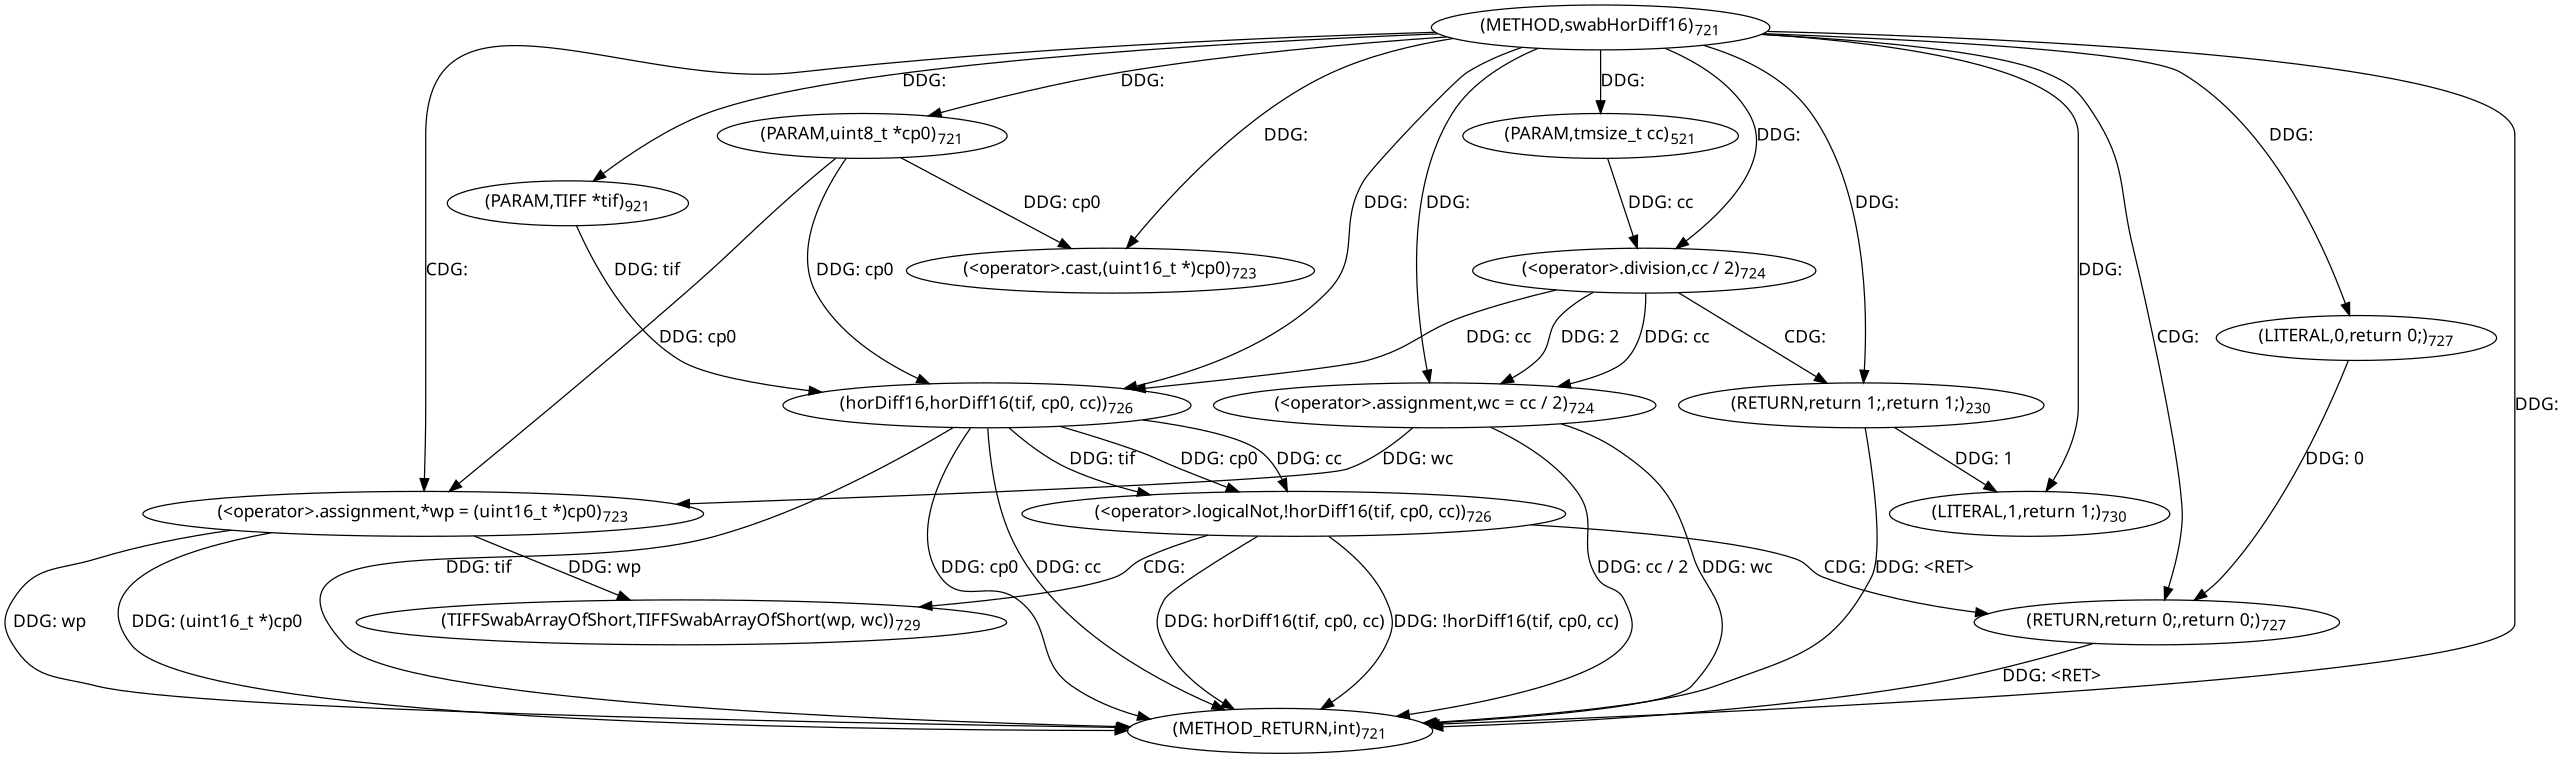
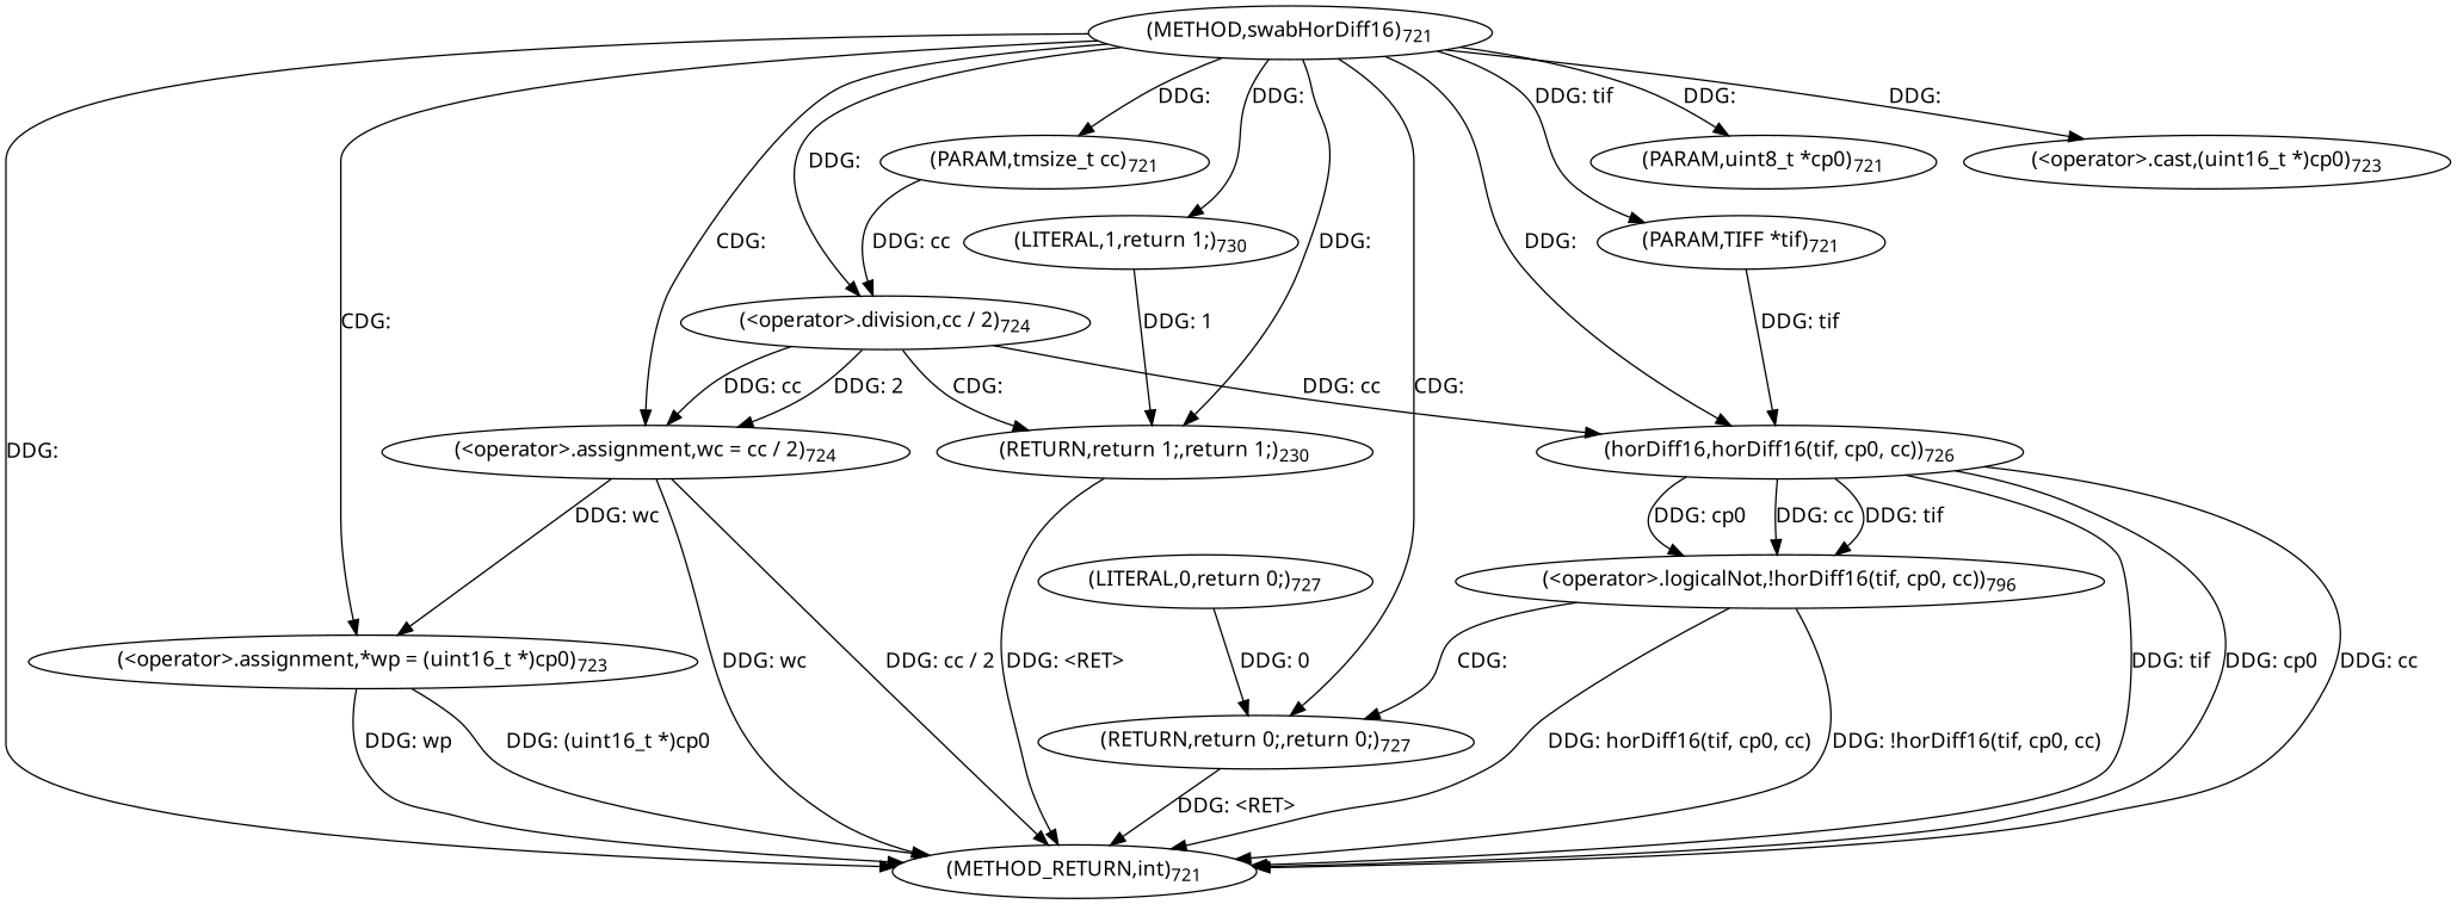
  digraph {
    fontname="Noto Sans"
    node [fontname="Noto Sans"]
    edge [fontname="Noto Sans"]
    n1 [label=<(METHOD,swabHorDiff16)<SUB>721</SUB>>]
-   n2 [label=<(PARAM,TIFF *tif)<SUB>921</SUB>>]
+   n2 [label=<(PARAM,TIFF *tif)<SUB>721</SUB>>]
    n3 [label=<(PARAM,uint8_t *cp0)<SUB>721</SUB>>]
-   n4 [label=<(PARAM,tmsize_t cc)<SUB>521</SUB>>]
+   n4 [label=<(PARAM,tmsize_t cc)<SUB>721</SUB>>]
    n5 [label=<(&lt;operator&gt;.assignment,*wp = (uint16_t *)cp0)<SUB>723</SUB>>]
    n6 [label=<(&lt;operator&gt;.assignment,wc = cc / 2)<SUB>724</SUB>>]
    n7 [label=<(RETURN,return 1;,return 1;)<SUB>230</SUB>>]
    n8 [label=<(LITERAL,1,return 1;)<SUB>730</SUB>>]
    n9 [label=<(&lt;operator&gt;.cast,(uint16_t *)cp0)<SUB>723</SUB>>]
    n10 [label=<(&lt;operator&gt;.division,cc / 2)<SUB>724</SUB>>]
    n11 [label=<(RETURN,return 0;,return 0;)<SUB>727</SUB>>]
    n12 [label=<(horDiff16,horDiff16(tif, cp0, cc))<SUB>726</SUB>>]
    n13 [label=<(LITERAL,0,return 0;)<SUB>727</SUB>>]
    n14 [label=<(METHOD_RETURN,int)<SUB>721</SUB>>]
-   n15 [label=<(TIFFSwabArrayOfShort,TIFFSwabArrayOfShort(wp, wc))<SUB>729</SUB>>]
-   n16 [label=<(&lt;operator&gt;.logicalNot,!horDiff16(tif, cp0, cc))<SUB>726</SUB>>]
-   n1 -> n2 [label="DDG: "]
+   n16 [label=<(&lt;operator&gt;.logicalNot,!horDiff16(tif, cp0, cc))<SUB>796</SUB>>]
+   n1 -> n2 [label="DDG: tif"]
    n1 -> n3 [label="DDG: "]
    n1 -> n4 [label="DDG: "]
    n1 -> n5 [label="CDG: "]
-   n1 -> n6 [label="DDG: "]
+   n1 -> n6 [label="CDG: "]
    n1 -> n7 [label="DDG: "]
    n1 -> n8 [label="DDG: "]
    n1 -> n9 [label="DDG: "]
    n1 -> n10 [label="DDG: "]
    n1 -> n11 [label="CDG: "]
    n1 -> n12 [label="DDG: "]
-   n1 -> n13 [label="DDG: "]
    n1 -> n14 [label="DDG: "]
    n2 -> n12 [label="DDG: tif"]
-   n3 -> n5 [label="DDG: cp0"]
-   n3 -> n9 [label="DDG: cp0"]
-   n3 -> n12 [label="DDG: cp0"]
    n4 -> n10 [label="DDG: cc"]
    n5 -> n14 [label="DDG: wp"]
    n5 -> n14 [label="DDG: (uint16_t *)cp0"]
-   n5 -> n15 [label="DDG: wp"]
    n6 -> n5 [label="DDG: wc"]
    n6 -> n14 [label="DDG: wc"]
    n6 -> n14 [label="DDG: cc / 2"]
    n7 -> n14 [label="DDG: &lt;RET&gt;"]
-   n7 -> n8 [label="DDG: 1"]
+   n8 -> n7 [label="DDG: 1"]
    n10 -> n6 [label="DDG: cc"]
    n10 -> n6 [label="DDG: 2"]
    n10 -> n7 [label="CDG: "]
    n10 -> n12 [label="DDG: cc"]
    n11 -> n14 [label="DDG: &lt;RET&gt;"]
    n12 -> n14 [label="DDG: tif"]
    n12 -> n14 [label="DDG: cp0"]
    n12 -> n14 [label="DDG: cc"]
    n12 -> n16 [label="DDG: tif"]
    n12 -> n16 [label="DDG: cp0"]
    n12 -> n16 [label="DDG: cc"]
    n13 -> n11 [label="DDG: 0"]
    n16 -> n11 [label="CDG: "]
    n16 -> n14 [label="DDG: horDiff16(tif, cp0, cc)"]
    n16 -> n14 [label="DDG: !horDiff16(tif, cp0, cc)"]
-   n16 -> n15 [label="CDG: "]
  }
